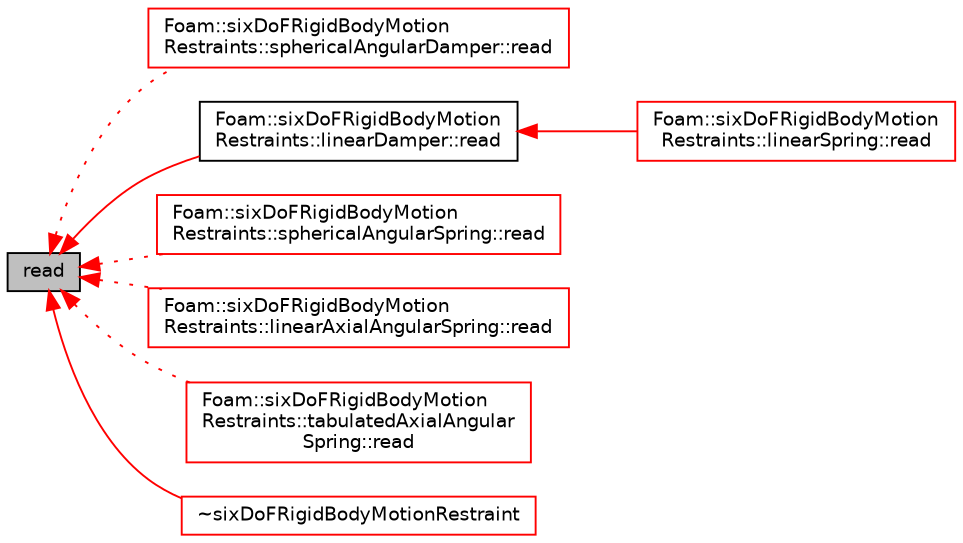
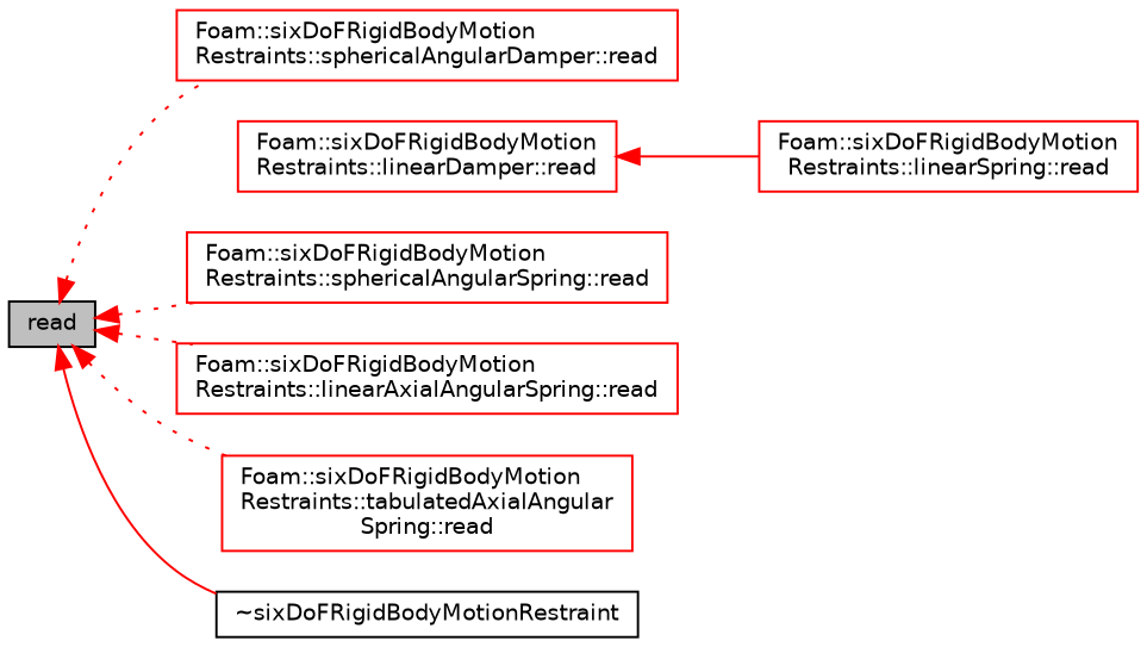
  digraph {
    fontname="DejaVu Sans"
    rankdir=LR
    node [color=red fontname="DejaVu Sans" fontsize=10 shape=record]
    edge [color=red dir=back fontname="DejaVu Sans" fontsize=10 labelfontname=FreeSans labelfontsize=10 style=dotted]
    n1 [color=black fillcolor=grey75 fontcolor=black height=0.2 label=read style=filled width=0.4]
    n2 [height=0.2 label="Foam::sixDoFRigidBodyMotion\lRestraints::sphericalAngularDamper::read" width=0.4]
-   n3 [color=black height=0.2 label="Foam::sixDoFRigidBodyMotion\lRestraints::linearDamper::read" width=0.4]
+   n3 [height=0.2 label="Foam::sixDoFRigidBodyMotion\lRestraints::linearDamper::read" width=0.4]
    n4 [height=0.2 label="Foam::sixDoFRigidBodyMotion\lRestraints::sphericalAngularSpring::read" width=0.4]
    n5 [height=0.2 label="Foam::sixDoFRigidBodyMotion\lRestraints::linearAxialAngularSpring::read" width=0.4]
    n6 [height=0.2 label="Foam::sixDoFRigidBodyMotion\lRestraints::tabulatedAxialAngular\lSpring::read" width=0.4]
-   n7 [height=0.2 label="~sixDoFRigidBodyMotionRestraint" width=0.4]
+   n7 [color=black height=0.2 label="~sixDoFRigidBodyMotionRestraint" width=0.4]
    n8 [height=0.2 label="Foam::sixDoFRigidBodyMotion\lRestraints::linearSpring::read" width=0.4]
    n1 -> n2
-   n1 -> n3 [style=solid]
    n1 -> n4
    n1 -> n5
    n1 -> n6
    n1 -> n7 [style=solid]
    n3 -> n8 [style=solid]
  }
